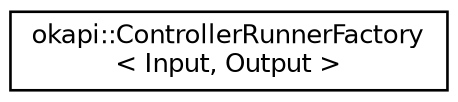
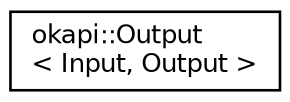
  digraph {
    rankdir=LR
-   n1 [color=black fillcolor=white fontname=Helvetica fontsize=10 height=0.2 label="okapi::ControllerRunnerFactory\l\< Input, Output \>" shape=record style=filled width=0.4]
+   n1 [color=black fillcolor=white fontname=Helvetica fontsize=10 height=0.2 label="okapi::Output\l\< Input, Output \>" shape=record style=filled width=0.4]
  }
